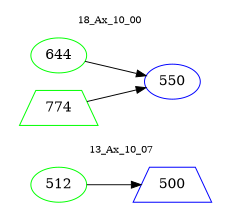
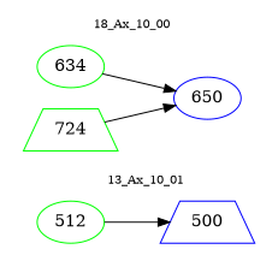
  digraph {
    rankdir=LR
    node [color=green shape=ellipse]
    edge [color=black]
    n1 [label=512]
    n2 [color=blue label=500 shape=trapezium]
-   n3 [label=644]
-   n4 [color=blue label=550]
-   n5 [label=774 shape=trapezium]
+   n3 [label=634]
+   n4 [color=blue label=650]
+   n5 [label=724 shape=trapezium]
    subgraph cluster_1 {
      color=white
      fontsize=10
-     label="13_Ax_10_07"
+     label="13_Ax_10_01"
      n1
      n2
    }
    subgraph cluster_2 {
      color=white
      fontsize=10
      label="18_Ax_10_00"
      n3
      n4
      n5
    }
    n1 -> n2
    n3 -> n4
    n5 -> n4
  }
